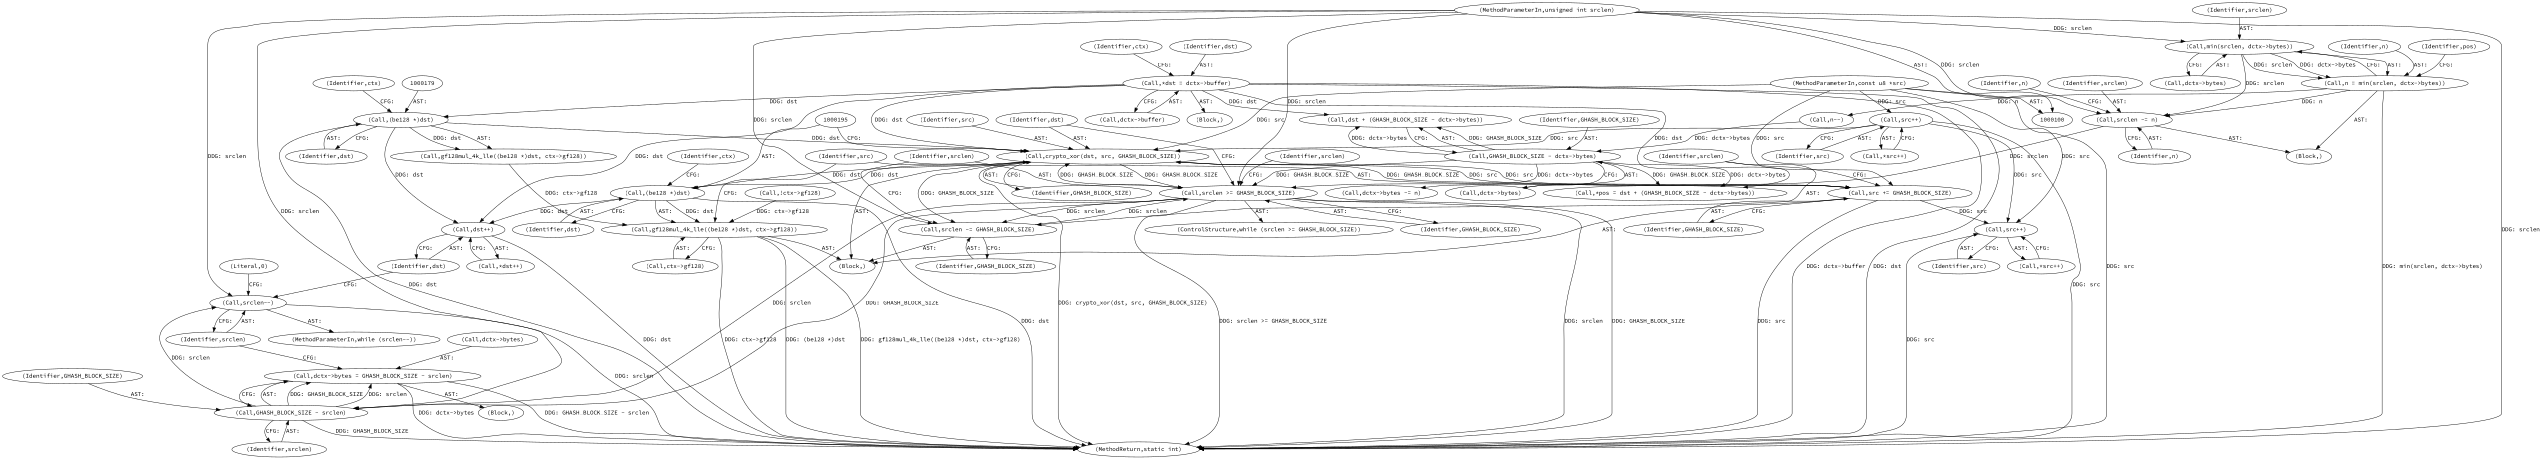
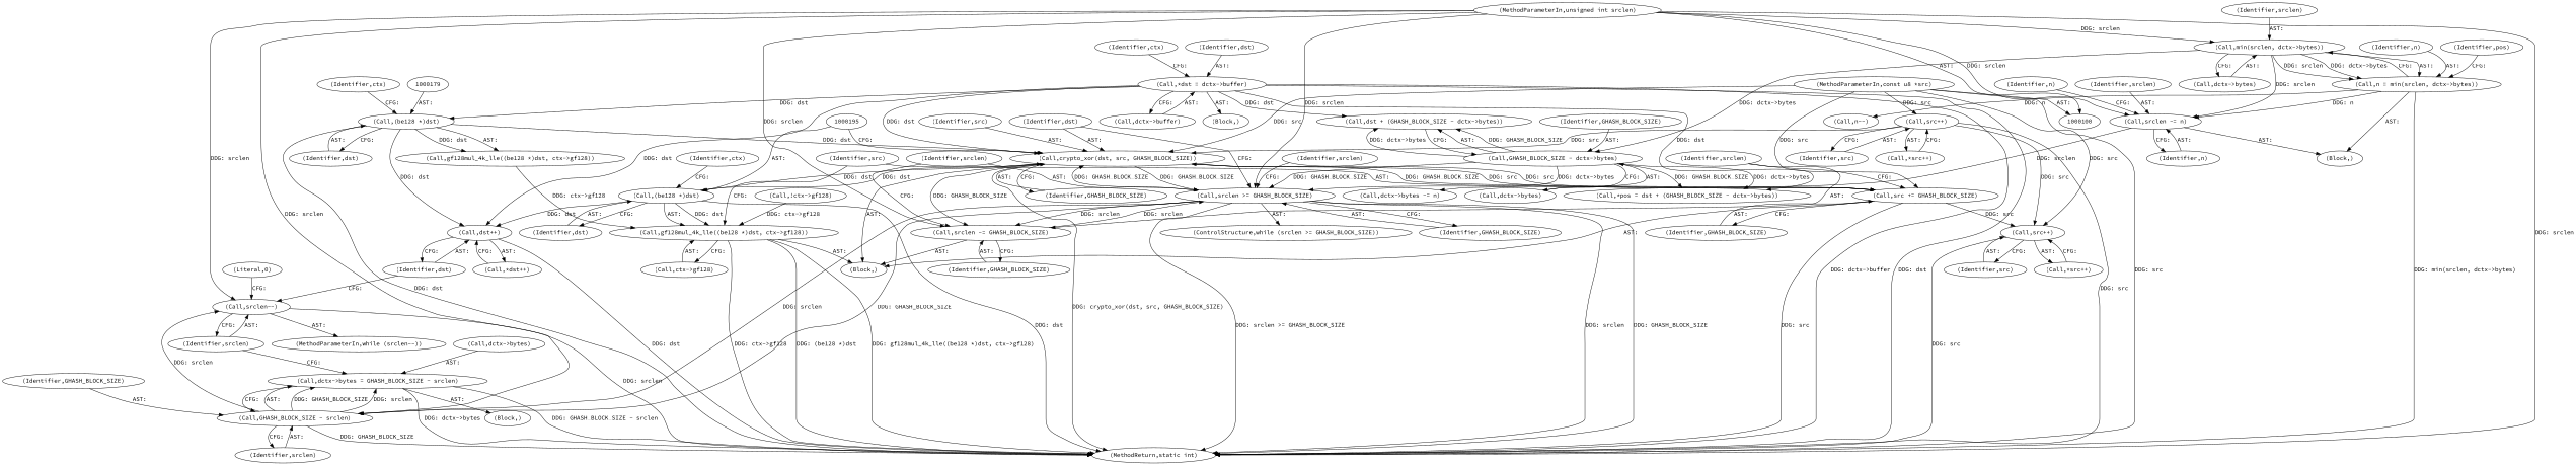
  digraph {
    fontname="Source Code Pro"
    node [fontname="Source Code Pro"]
    edge [fontname="Source Code Pro"]
    n1 [label="(Call,crypto_xor(dst, src, GHASH_BLOCK_SIZE))"]
    n2 [label="(Call,(be128 *)dst)"]
    n3 [label="(Call,src += GHASH_BLOCK_SIZE)"]
    n4 [label="(Call,srclen >= GHASH_BLOCK_SIZE)"]
    n5 [label="(Call,srclen -= GHASH_BLOCK_SIZE)"]
    n6 [label="(MethodReturn,static int)"]
    n7 [label="(Block,)"]
    n8 [label="(Identifier,GHASH_BLOCK_SIZE)"]
    n9 [label="(Call,dst++)"]
    n10 [label="(Call,gf128mul_4k_lle((be128 *)dst, ctx->gf128))"]
    n11 [label="(Identifier,dst)"]
    n12 [label="(Call,src++)"]
    n13 [label="(Identifier,GHASH_BLOCK_SIZE)"]
    n14 [label="(Call,GHASH_BLOCK_SIZE - srclen)"]
    n15 [label="(ControlStructure,while (srclen >= GHASH_BLOCK_SIZE))"]
    n16 [label="(Identifier,GHASH_BLOCK_SIZE)"]
    n17 [label="(Identifier,GHASH_BLOCK_SIZE)"]
    n18 [label="(Call,(be128 *)dst)"]
    n19 [label="(Call,gf128mul_4k_lle((be128 *)dst, ctx->gf128))"]
    n20 [label="(Identifier,dst)"]
    n21 [label="(Identifier,dst)"]
    n22 [label="(Call,*dst++)"]
    n23 [label="(Call,*dst = dctx->buffer)"]
    n24 [label="(Block,)"]
    n25 [label="(Call,dst + (GHASH_BLOCK_SIZE - dctx->bytes))"]
    n26 [label="(Call,*pos = dst + (GHASH_BLOCK_SIZE - dctx->bytes))"]
    n27 [label="(Call,dctx->buffer)"]
    n28 [label="(Call,GHASH_BLOCK_SIZE - dctx->bytes)"]
    n29 [label="(Call,ctx->gf128)"]
    n30 [label="(Call,*src++)"]
    n31 [label="(Identifier,src)"]
    n32 [label="(MethodParameterIn,const u8 *src)"]
    n33 [label="(Call,src++)"]
    1000100
    n35 [label="(Identifier,src)"]
    n36 [label="(Call,*src++)"]
    n37 [label="(Call,srclen--)"]
    n38 [label="(Call,dctx->bytes = GHASH_BLOCK_SIZE - srclen)"]
    n39 [label="(Identifier,srclen)"]
    n40 [label="(Call,srclen -= n)"]
    n41 [label="(Block,)"]
    n42 [label="(Identifier,n)"]
    n43 [label="(Call,n = min(srclen, dctx->bytes))"]
    n44 [label="(Call,min(srclen, dctx->bytes))"]
    n45 [label="(Call,n--)"]
    n46 [label="(Call,dctx->bytes)"]
    n47 [label="(Call,dctx->bytes -= n)"]
    n48 [label="(Call,dctx->bytes)"]
    n49 [label="(MethodParameterIn,unsigned int srclen)"]
    n50 [label="(Identifier,srclen)"]
    n51 [label="(MethodParameterIn,while (srclen--))"]
    n52 [label="(Block,)"]
    n53 [label="(Identifier,dst)"]
    n54 [label="(Identifier,srclen)"]
    n55 [label="(Identifier,ctx)"]
    n56 [label="(Identifier,ctx)"]
    n57 [label="(Identifier,srclen)"]
    n58 [label="(Identifier,src)"]
    n59 [label="(Call,dctx->bytes)"]
    n60 [label="(Identifier,ctx)"]
    n61 [label="(Identifier,pos)"]
    n62 [label="(Identifier,GHASH_BLOCK_SIZE)"]
    n63 [label="(Call,!ctx->gf128)"]
    n64 [label="(Identifier,n)"]
    n65 [label="(Identifier,srclen)"]
    n66 [label="(Identifier,src)"]
    n67 [label="(Identifier,n)"]
    n68 [label="(Identifier,GHASH_BLOCK_SIZE)"]
    n69 [label="(Literal,0)"]
    n70 [label="(Identifier,srclen)"]
    n71 [label="(Identifier,dst)"]
    n72 [label="(Identifier,srclen)"]
    1000195
    1000179
    n1 -> n2 [label="DDG: dst"]
    n1 -> n3 [label="DDG: GHASH_BLOCK_SIZE"]
    n1 -> n3 [label="DDG: src"]
    n1 -> n4 [label="DDG: GHASH_BLOCK_SIZE"]
    n1 -> n5 [label="DDG: GHASH_BLOCK_SIZE"]
    n1 -> n6 [label="DDG: crypto_xor(dst, src, GHASH_BLOCK_SIZE)"]
    n1 -> n7 [label="AST: "]
    n1 -> n8 [label="CFG: "]
    n2 -> n1 [label="DDG: dst"]
    n2 -> n6 [label="DDG: dst"]
    n2 -> n9 [label="DDG: dst"]
    n2 -> n10 [label="AST: "]
    n2 -> n10 [label="DDG: dst"]
    n2 -> n11 [label="CFG: "]
    n3 -> n1 [label="DDG: src"]
    n3 -> n6 [label="DDG: src"]
    n3 -> n7 [label="AST: "]
    n3 -> n12 [label="DDG: src"]
    n3 -> n13 [label="CFG: "]
    n4 -> n1 [label="DDG: GHASH_BLOCK_SIZE"]
    n4 -> n5 [label="DDG: srclen"]
    n4 -> n6 [label="DDG: srclen >= GHASH_BLOCK_SIZE"]
    n4 -> n6 [label="DDG: srclen"]
    n4 -> n6 [label="DDG: GHASH_BLOCK_SIZE"]
    n4 -> n14 [label="DDG: GHASH_BLOCK_SIZE"]
    n4 -> n14 [label="DDG: srclen"]
    n4 -> n15 [label="AST: "]
    n4 -> n16 [label="CFG: "]
    n5 -> n4 [label="DDG: srclen"]
    n5 -> n7 [label="AST: "]
    n5 -> n17 [label="CFG: "]
    n8 -> n1 [label="AST: "]
    n9 -> n6 [label="DDG: dst"]
    n9 -> n21 [label="CFG: "]
    n9 -> n22 [label="AST: "]
    n10 -> n6 [label="DDG: ctx->gf128"]
    n10 -> n6 [label="DDG: (be128 *)dst"]
    n10 -> n6 [label="DDG: gf128mul_4k_lle((be128 *)dst, ctx->gf128)"]
    n10 -> n7 [label="AST: "]
    n10 -> n29 [label="CFG: "]
    n11 -> n2 [label="AST: "]
    n12 -> n6 [label="DDG: src"]
    n12 -> n30 [label="AST: "]
    n12 -> n31 [label="CFG: "]
    n13 -> n3 [label="AST: "]
    n14 -> n6 [label="DDG: GHASH_BLOCK_SIZE"]
    n14 -> n37 [label="DDG: srclen"]
    n14 -> n38 [label="AST: "]
    n14 -> n38 [label="DDG: GHASH_BLOCK_SIZE"]
    n14 -> n38 [label="DDG: srclen"]
    n14 -> n39 [label="CFG: "]
    n16 -> n4 [label="AST: "]
    n17 -> n5 [label="AST: "]
    n18 -> n1 [label="DDG: dst"]
    n18 -> n6 [label="DDG: dst"]
    n18 -> n9 [label="DDG: dst"]
    n18 -> n19 [label="AST: "]
    n18 -> n19 [label="DDG: dst"]
    n18 -> n20 [label="CFG: "]
    n19 -> n10 [label="DDG: ctx->gf128"]
    n20 -> n18 [label="AST: "]
    n21 -> n9 [label="AST: "]
    n21 -> n37 [label="CFG: "]
    n22 -> n9 [label="CFG: "]
    n23 -> n1 [label="DDG: dst"]
    n23 -> n6 [label="DDG: dst"]
    n23 -> n6 [label="DDG: dctx->buffer"]
    n23 -> n9 [label="DDG: dst"]
    n23 -> n18 [label="DDG: dst"]
    n23 -> n24 [label="AST: "]
    n23 -> n25 [label="DDG: dst"]
    n23 -> n26 [label="DDG: dst"]
    n23 -> n27 [label="CFG: "]
    n25 -> n28 [label="CFG: "]
    n27 -> n23 [label="AST: "]
    n28 -> n4 [label="DDG: GHASH_BLOCK_SIZE"]
    n28 -> n25 [label="AST: "]
    n28 -> n25 [label="DDG: GHASH_BLOCK_SIZE"]
    n28 -> n25 [label="DDG: dctx->bytes"]
    n28 -> n26 [label="DDG: GHASH_BLOCK_SIZE"]
    n28 -> n26 [label="DDG: dctx->bytes"]
    n28 -> n47 [label="DDG: dctx->bytes"]
    n28 -> n48 [label="CFG: "]
    n29 -> n10 [label="AST: "]
    n30 -> n12 [label="CFG: "]
    n31 -> n12 [label="AST: "]
    n32 -> n1 [label="DDG: src"]
    n32 -> n3 [label="DDG: src"]
    n32 -> n6 [label="DDG: src"]
    n32 -> n12 [label="DDG: src"]
    n32 -> n33 [label="DDG: src"]
    n32 -> 1000100 [label="AST: "]
    n33 -> n1 [label="DDG: src"]
    n33 -> n6 [label="DDG: src"]
    n33 -> n12 [label="DDG: src"]
    n33 -> n35 [label="CFG: "]
    n33 -> n36 [label="AST: "]
    n35 -> n33 [label="AST: "]
    n36 -> n33 [label="CFG: "]
    n37 -> n6 [label="DDG: srclen"]
    n37 -> n50 [label="CFG: "]
    n37 -> n51 [label="AST: "]
    n38 -> n6 [label="DDG: dctx->bytes"]
    n38 -> n6 [label="DDG: GHASH_BLOCK_SIZE - srclen"]
    n38 -> n14 [label="CFG: "]
    n38 -> n52 [label="AST: "]
    n39 -> n14 [label="AST: "]
    n40 -> n4 [label="DDG: srclen"]
    n40 -> n41 [label="AST: "]
    n40 -> n42 [label="CFG: "]
    n42 -> n40 [label="AST: "]
    n43 -> n6 [label="DDG: min(srclen, dctx->bytes)"]
    n43 -> n40 [label="DDG: n"]
    n43 -> n41 [label="AST: "]
    n43 -> n44 [label="CFG: "]
    n43 -> n45 [label="DDG: n"]
-   n45 -> n28 [label="DDG: dctx->bytes"]
+   n44 -> n28 [label="DDG: dctx->bytes"]
    n44 -> n40 [label="DDG: srclen"]
    n44 -> n43 [label="AST: "]
    n44 -> n43 [label="DDG: srclen"]
    n44 -> n43 [label="DDG: dctx->bytes"]
    n44 -> n46 [label="CFG: "]
    n46 -> n44 [label="AST: "]
    n48 -> n28 [label="AST: "]
    n49 -> n4 [label="DDG: srclen"]
    n49 -> n5 [label="DDG: srclen"]
    n49 -> n6 [label="DDG: srclen"]
    n49 -> n14 [label="DDG: srclen"]
    n49 -> 1000100 [label="AST: "]
    n49 -> n37 [label="DDG: srclen"]
    n49 -> n40 [label="DDG: srclen"]
    n49 -> n44 [label="DDG: srclen"]
    n50 -> n37 [label="AST: "]
    n50 -> n38 [label="CFG: "]
    n53 -> n23 [label="AST: "]
    n54 -> n44 [label="AST: "]
    n55 -> n23 [label="CFG: "]
    n56 -> n2 [label="CFG: "]
    n57 -> n3 [label="CFG: "]
    n57 -> n5 [label="AST: "]
    n58 -> n3 [label="AST: "]
    n58 -> n10 [label="CFG: "]
    n59 -> n38 [label="AST: "]
    n60 -> n18 [label="CFG: "]
    n61 -> n43 [label="CFG: "]
    n62 -> n28 [label="AST: "]
    n63 -> n10 [label="DDG: ctx->gf128"]
    n64 -> n40 [label="CFG: "]
    n65 -> n4 [label="AST: "]
    n65 -> n5 [label="CFG: "]
    n66 -> n1 [label="AST: "]
    n67 -> n43 [label="AST: "]
    n68 -> n14 [label="AST: "]
    n69 -> n37 [label="CFG: "]
    n70 -> n40 [label="AST: "]
    n71 -> n1 [label="AST: "]
    n71 -> n4 [label="CFG: "]
    n72 -> n4 [label="CFG: "]
    1000195 -> n1 [label="CFG: "]
    1000195 -> n2 [label="AST: "]
    1000179 -> n18 [label="AST: "]
  }
